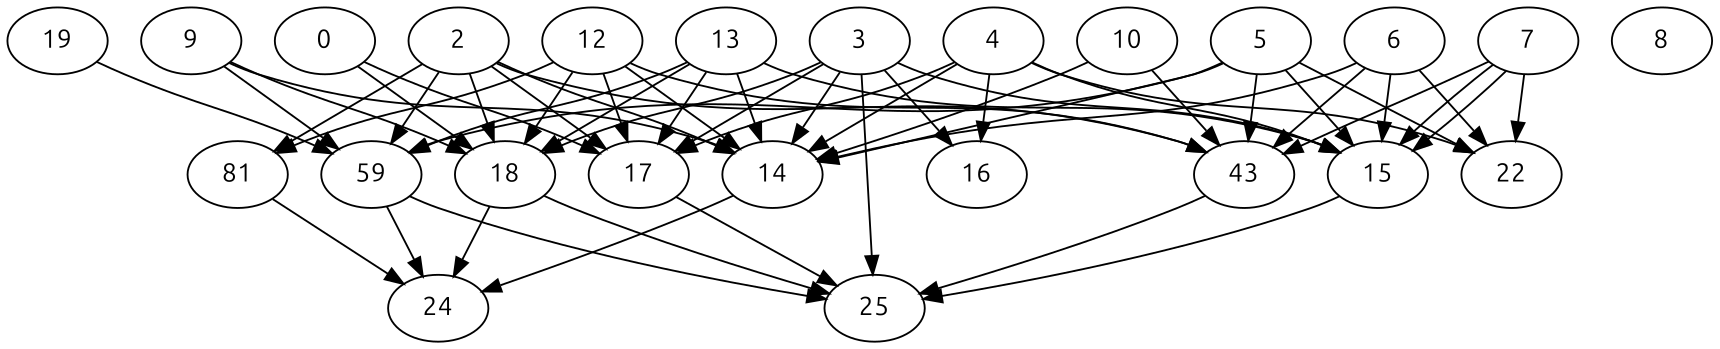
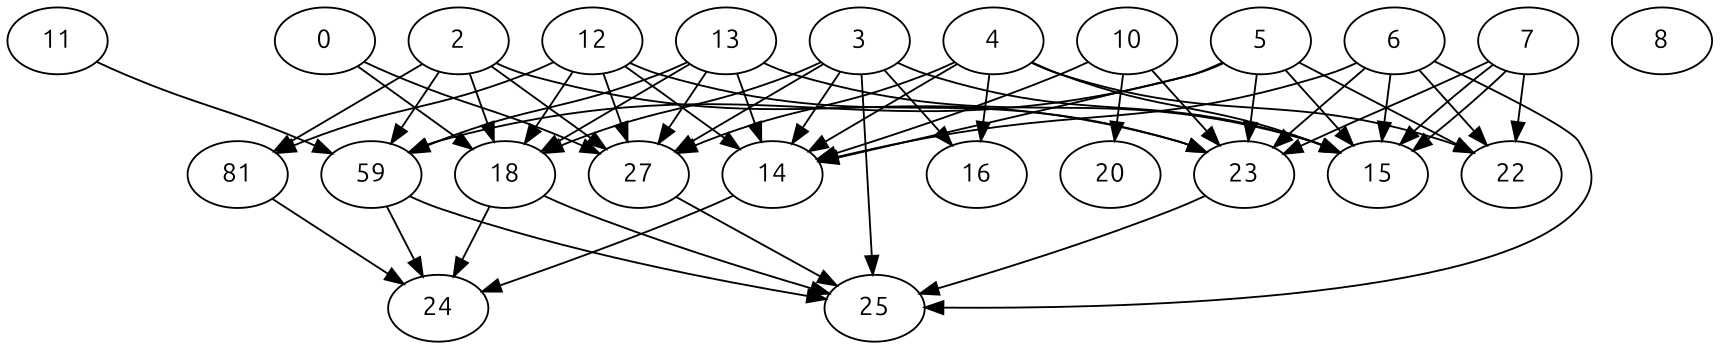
  digraph {
    fontname=Ubuntu
    node [alpha=0.01 fontname=Ubuntu]
    edge [fontname=Ubuntu]
    n1 [alpha=0.07 expect_size=12676096 label=0]
-   17 [alpha=0.16 expect_size=11237376]
+   17 [alpha=0.16 expect_size=11237376 label=27]
    18 [alpha=0.13 expect_size=7878656]
    25 [alpha=0.07 expect_size=31091712]
    24 [alpha=0.04 expect_size=51791872]
    2 [expect_size=14907392]
    14 [alpha=0.11 expect_size=6488064]
    n8 [expect_size=31736832 label=59]
    n9 [alpha=0.10 expect_size=51414016 label=81]
-   23 [alpha=0.14 expect_size=27226112 label=43]
+   23 [alpha=0.14 expect_size=27226112]
    3 [alpha=0.14 expect_size=14958592]
    15 [alpha=0.13 expect_size=19137536]
    16 [expect_size=10979328]
    4 [alpha=0.05 expect_size=20548608]
    22 [alpha=0.09 expect_size=25479168]
    5 [alpha=0.17 expect_size=34312192]
    6 [alpha=0.00 expect_size=10887168]
    7 [alpha=0.19 expect_size=21228544]
    8 [alpha=0.10 expect_size=38094848]
-   9 [alpha=0.03 expect_size=11011072]
    10 [alpha=0.05 expect_size=28042240]
-   11 [alpha=0.09 expect_size=48555008 label=19]
+   20 [alpha=0.14 expect_size=39136256]
+   11 [alpha=0.09 expect_size=48555008]
    12 [expect_size=19003392]
    13 [alpha=0.10 expect_size=21712896]
    n1 -> 17
    n1 -> 18
    17 -> 25
    18 -> 25
    18 -> 24
    2 -> 17
    2 -> 18
-   2 -> 14
    2 -> n8
    2 -> n9
    2 -> 23
    14 -> 24
    n8 -> 25
    n8 -> 24
    n9 -> 24
    23 -> 25
    3 -> 17
    3 -> 18
    3 -> 25
    3 -> 14
    3 -> 15
    3 -> 16
-   15 -> 25
+   6 -> 25
    4 -> 17
    4 -> 14
    4 -> 15
    4 -> 16
    4 -> 22
    5 -> 14
    5 -> n8
    5 -> 23
    5 -> 15
    5 -> 22
    6 -> 14
    6 -> 23
    6 -> 15
    6 -> 22
    7 -> 23
    7 -> 15
    7 -> 15
    7 -> 22
-   9 -> 18
-   9 -> 14
-   9 -> n8
    10 -> 14
    10 -> 23
+   10 -> 20
    11 -> n8
    12 -> 17
    12 -> 18
    12 -> 14
    12 -> n9
    12 -> 23
    13 -> 17
    13 -> 18
    13 -> 14
    13 -> n8
    13 -> 15
  }
